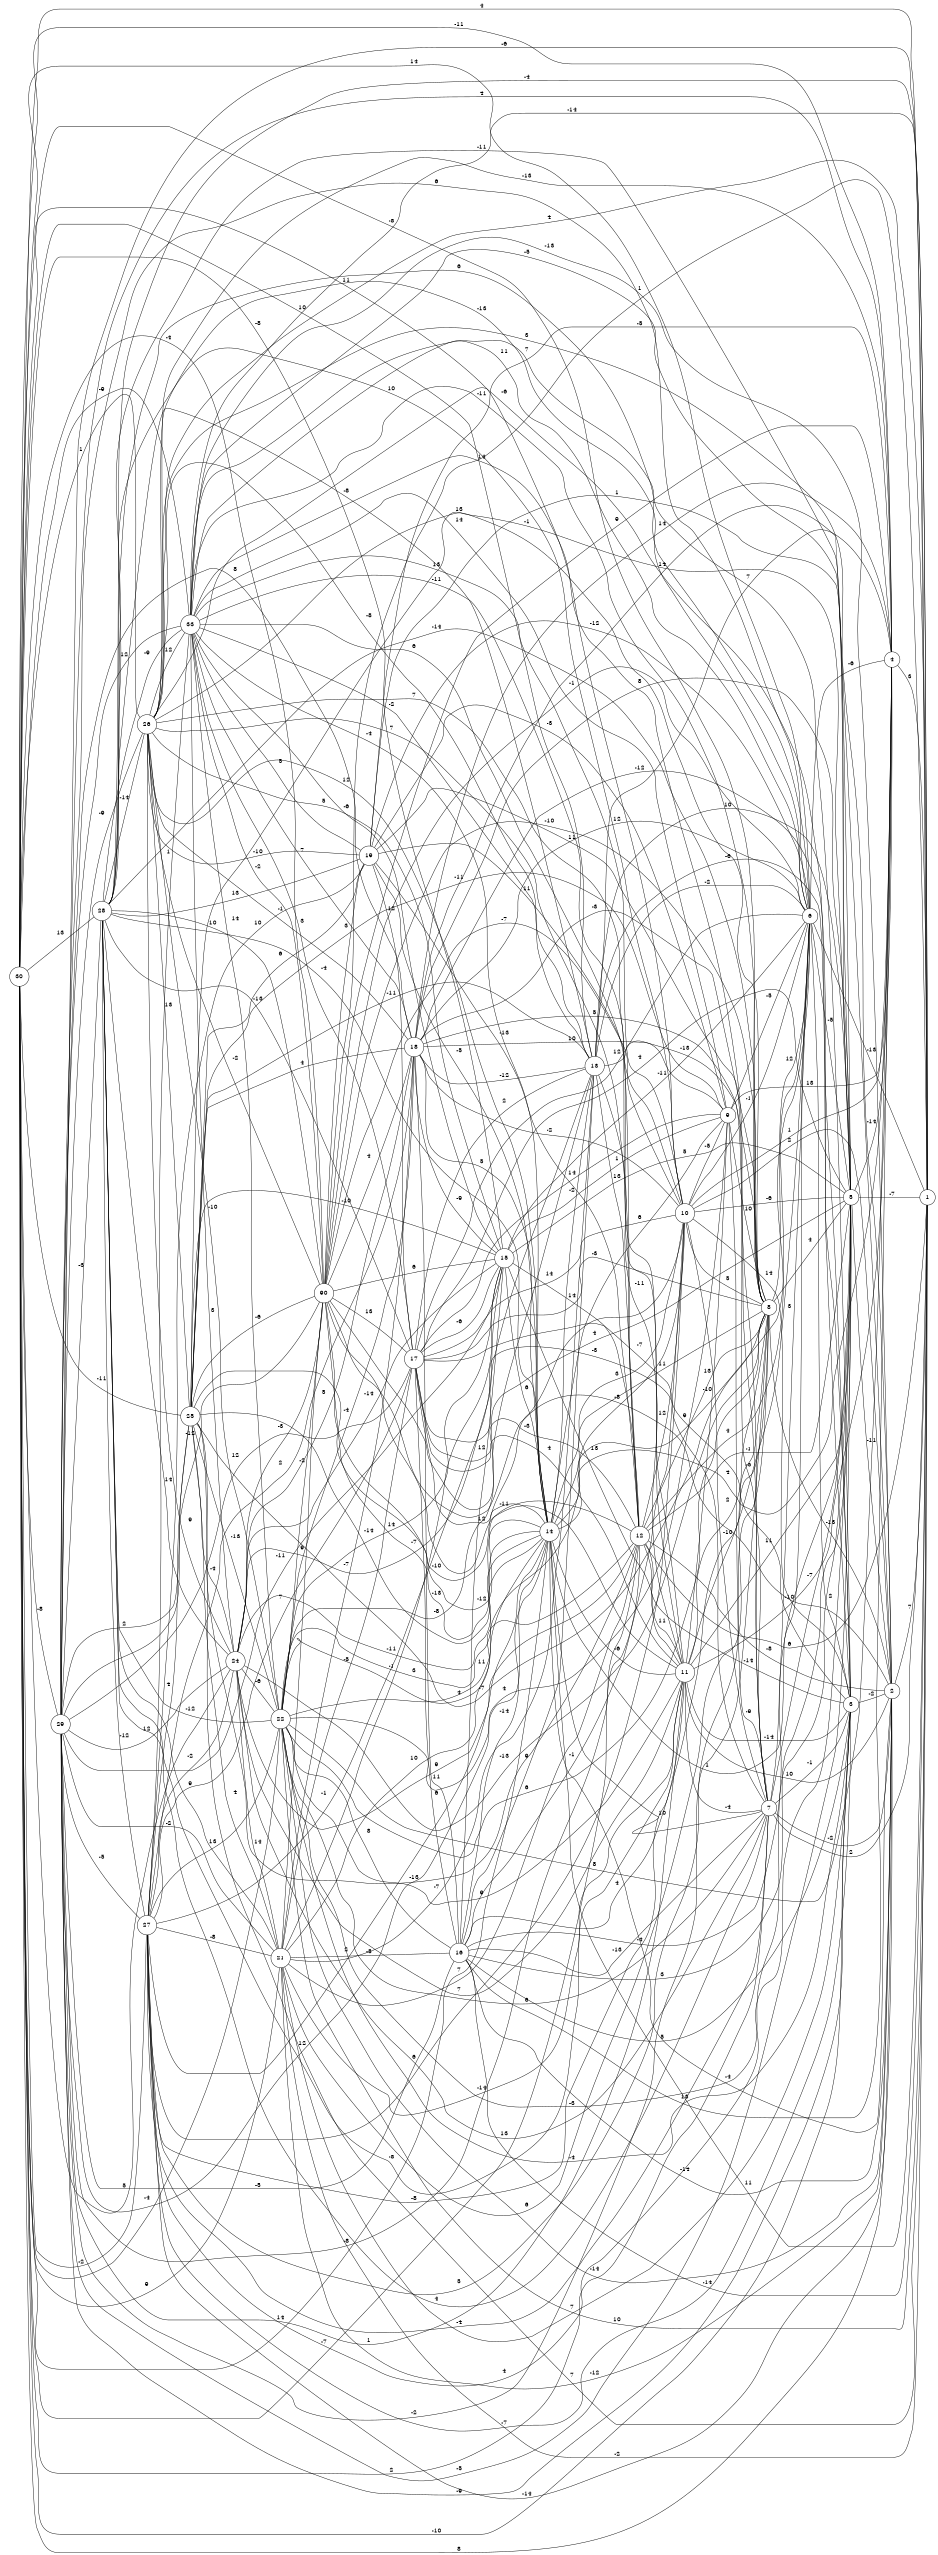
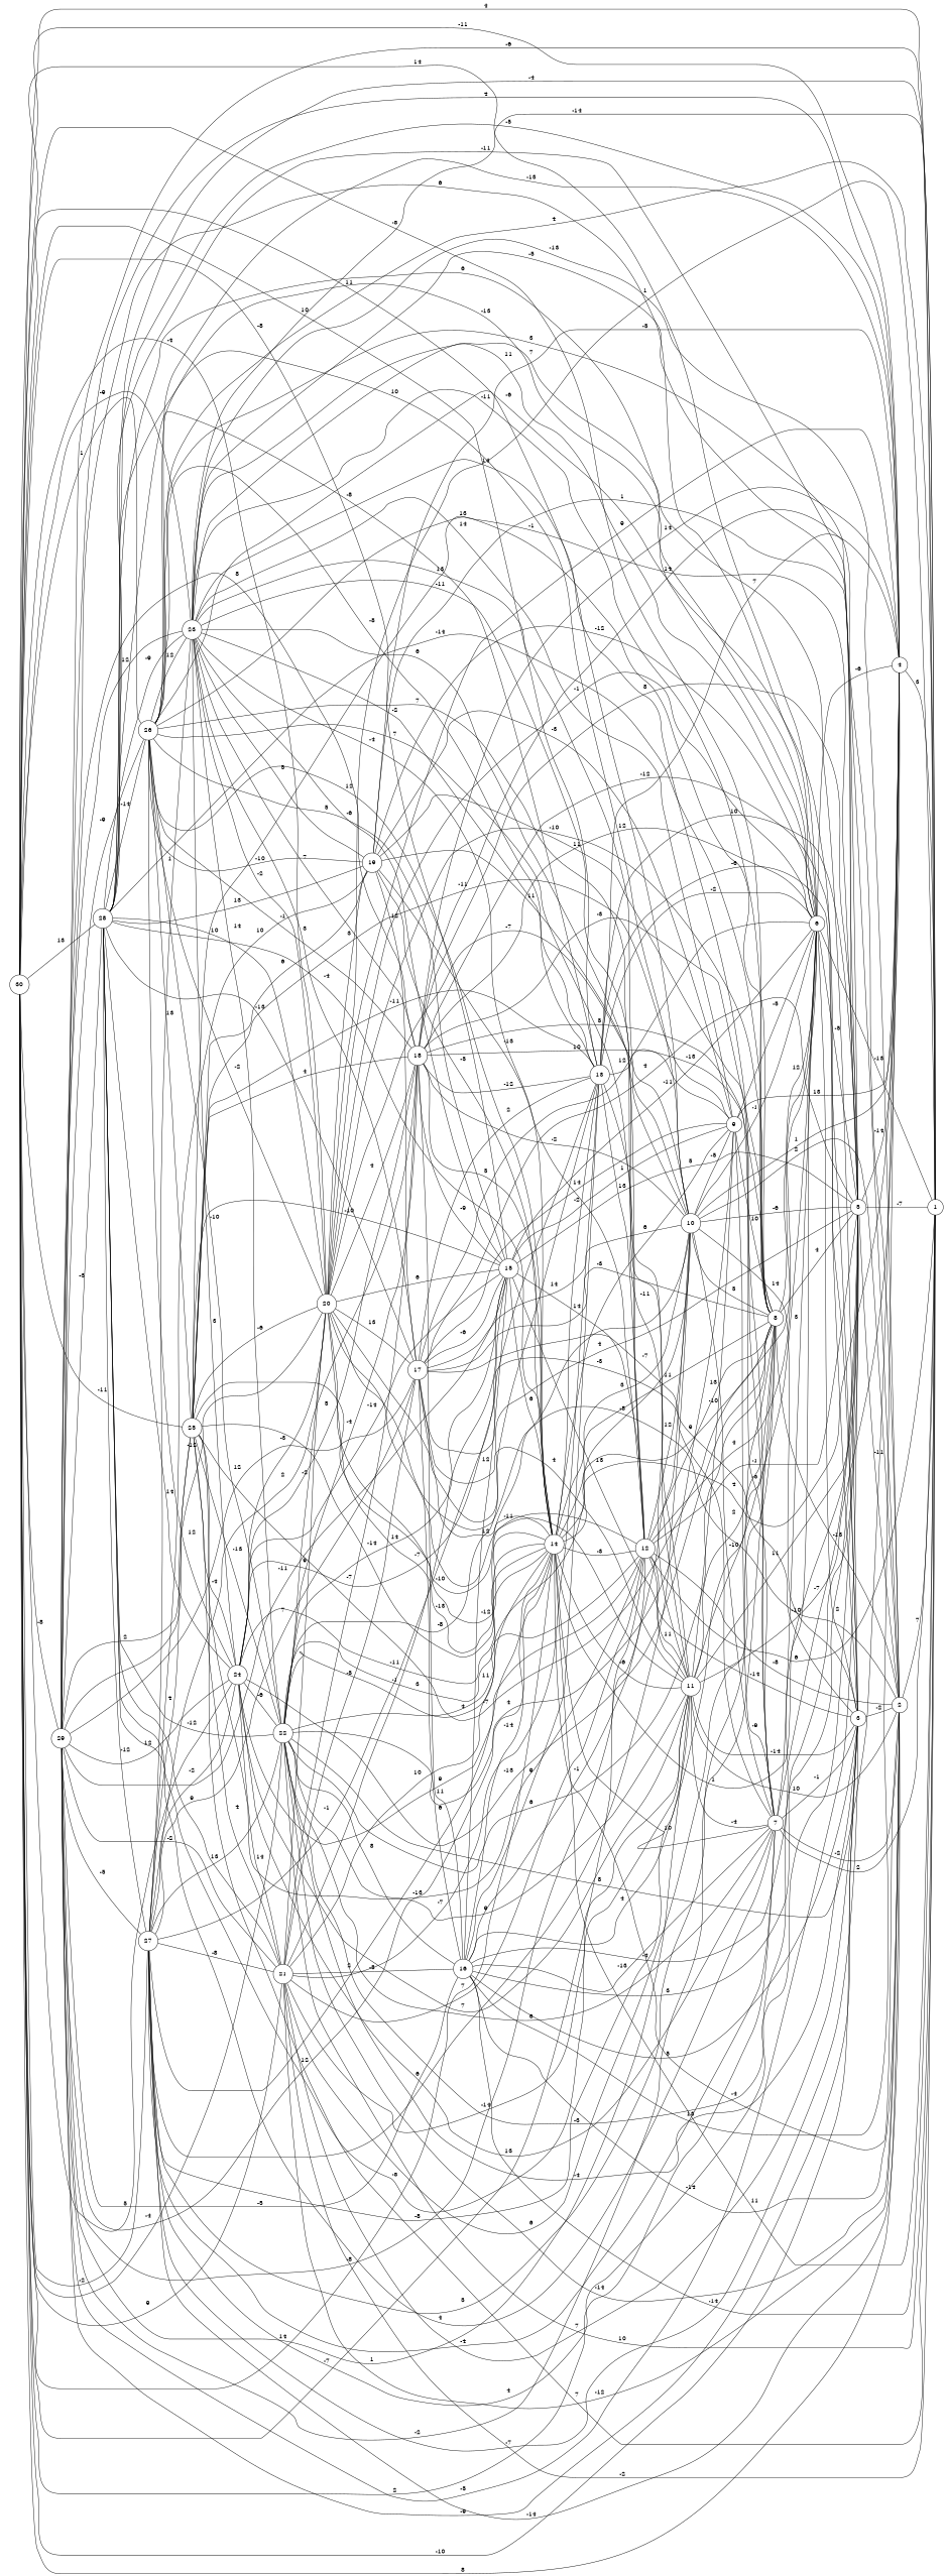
  graph {
    fontname="Helvetica,Arial,sans-serif"
    rankdir=LR
    node [shape=circle]
    30
    1
    2
    3
    4
    6
    7
    8
    10
    12
    13
    14
    15
-   20 [label=90]
+   20
    21
    22
-   23 [label=33]
+   23
    24
    25
    26
    27
    28
    29
    5
    9
    11
    17
    18
    19
    16
    30 -- 1 [label=4]
    30 -- 2 [label=8]
    30 -- 3 [label=-10]
    30 -- 4 [label=-11]
    30 -- 6 [label=14]
    30 -- 7 [label=2]
    30 -- 8 [label=-8]
    30 -- 10 [label=11]
    30 -- 12 [label=-7]
    30 -- 13 [label=10]
    30 -- 14 [label=14]
    30 -- 15 [label=-8]
    30 -- 20 [label=-4]
    30 -- 21 [label=9]
    30 -- 22 [label=-4]
    30 -- 23 [label=-9]
    30 -- 24 [label=5]
    30 -- 25 [label=-11]
    30 -- 26 [label=1]
    30 -- 27 [label=-2]
    30 -- 28 [label=13]
    30 -- 29 [label=-8]
    2 -- 1 [label=7]
    3 -- 2 [label=-2]
    4 -- 1 [label=3]
    6 -- 1 [label=-13]
    6 -- 3 [label=2]
    6 -- 4 [label=-6]
    6 -- 5 [label=-5]
    7 -- 1 [label=2]
    7 -- 2 [label=-2]
    7 -- 3 [label=-1]
    7 -- 6 [label=3]
    7 -- 5 [label=-7]
    8 -- 2 [label=-13]
    8 -- 6 [label=12]
    8 -- 5 [label=4]
    10 -- 2 [label=2]
    10 -- 3 [label=14]
    10 -- 4 [label=1]
    10 -- 6 [label=-1]
    10 -- 7 [label=-10]
    10 -- 8 [label=5]
    10 -- 5 [label=-6]
    10 -- 9 [label=-5]
    12 -- 1 [label=6]
    12 -- 2 [label=-8]
    12 -- 3 [label=-14]
    12 -- 6 [label=4]
    12 -- 8 [label=13]
    12 -- 10 [label=12]
    12 -- 5 [label=-1]
    12 -- 11 [label=11]
    13 -- 3 [label=-6]
    13 -- 4 [label=7]
    13 -- 6 [label=-2]
    13 -- 8 [label=-13]
    13 -- 12 [label=13]
    13 -- 5 [label=10]
    13 -- 11 [label=-11]
    14 -- 1 [label=11]
    14 -- 2 [label=-4]
    14 -- 4 [label=4]
    14 -- 6 [label=9]
    14 -- 7 [label=10]
    14 -- 8 [label=11]
    14 -- 10 [label=3]
    14 -- 13 [label=-2]
    14 -- 5 [label=1]
    14 -- 9 [label=6]
    14 -- 11 [label=-6]
    15 -- 6 [label=-11]
    15 -- 12 [label=14]
    15 -- 14 [label=6]
    15 -- 5 [label=5]
    15 -- 9 [label=1]
    15 -- 11 [label=13]
    20 -- 1 [label=1]
    20 -- 2 [label=-8]
    20 -- 4 [label=9]
    20 -- 6 [label=-1]
    20 -- 8 [label=-10]
    20 -- 10 [label=-7]
    20 -- 12 [label=-12]
    20 -- 14 [label=-13]
    20 -- 15 [label=6]
    20 -- 5 [label=4]
    20 -- 11 [label=-11]
    20 -- 17 [label=13]
    20 -- 18 [label=4]
    20 -- 19 [label=3]
    21 -- 1 [label=-2]
    21 -- 2 [label=-12]
    21 -- 3 [label=7]
    21 -- 8 [label=6]
    21 -- 12 [label=7]
    21 -- 13 [label=-7]
    21 -- 14 [label=10]
    21 -- 15 [label=-1]
    21 -- 20 [label=9]
    21 -- 11 [label=-14]
    21 -- 17 [label=-5]
    21 -- 18 [label=-7]
    21 -- 16 [label=-5]
    22 -- 1 [label=10]
    22 -- 2 [label=-14]
    22 -- 3 [label=-4]
    22 -- 4 [label=8]
    22 -- 7 [label=6]
    22 -- 8 [label=6]
    22 -- 10 [label=11]
    22 -- 12 [label=4]
    22 -- 13 [label=-8]
    22 -- 14 [label=3]
    22 -- 15 [label=14]
    22 -- 20 [label=-2]
    22 -- 5 [label=-3]
    22 -- 9 [label=4]
    22 -- 11 [label=9]
    22 -- 18 [label=-4]
    22 -- 16 [label=8]
    23 -- 1 [label=-14]
    23 -- 2 [label=-13]
    23 -- 3 [label=7]
    23 -- 6 [label=11]
    23 -- 7 [label=14]
    23 -- 8 [label=-11]
    23 -- 10 [label=13]
    23 -- 12 [label=6]
    23 -- 13 [label=-2]
    23 -- 14 [label=-4]
    23 -- 15 [label=-6]
    23 -- 20 [label=-2]
    23 -- 22 [label=14]
    23 -- 24 [label=3]
    23 -- 5 [label=-5]
    23 -- 9 [label=14]
    23 -- 11 [label=-11]
    23 -- 17 [label=3]
    23 -- 18 [label=7]
    23 -- 19 [label=5]
    24 -- 7 [label=13]
    24 -- 8 [label=-13]
    24 -- 12 [label=9]
    24 -- 13 [label=-7]
    24 -- 14 [label=-11]
    24 -- 15 [label=-14]
    24 -- 20 [label=-3]
    24 -- 21 [label=14]
    24 -- 22 [label=-6]
    24 -- 11 [label=7]
    24 -- 18 [label=5]
    25 -- 1 [label=7]
    25 -- 8 [label=-7]
    25 -- 10 [label=-10]
    25 -- 12 [label=-13]
    25 -- 13 [label=-11]
    25 -- 14 [label=-14]
    25 -- 15 [label=-10]
    25 -- 20 [label=-6]
    25 -- 21 [label=4]
    25 -- 22 [label=-13]
    25 -- 24 [label=-4]
    25 -- 5 [label=-1]
    25 -- 9 [label=-11]
    25 -- 18 [label=4]
    25 -- 19 [label=6]
    26 -- 1 [label=4]
    26 -- 2 [label=3]
    26 -- 3 [label=-6]
    26 -- 4 [label=-13]
    26 -- 6 [label=-13]
    26 -- 8 [label=13]
    26 -- 10 [label=7]
    26 -- 12 [label=7]
    26 -- 13 [label=-8]
    26 -- 14 [label=12]
    26 -- 15 [label=5]
    26 -- 20 [label=-2]
    26 -- 22 [label=-10]
    26 -- 23 [label=12]
-   26 -- 24 [label=9]
+   26 -- 24 [label=12]
    26 -- 25 [label=13]
    26 -- 18 [label=-1]
    26 -- 19 [label=-10]
    27 -- 2 [label=-14]
    27 -- 3 [label=-7]
    27 -- 7 [label=-4]
    27 -- 8 [label=5]
    27 -- 10 [label=6]
    27 -- 14 [label=2]
    27 -- 15 [label=-1]
    27 -- 21 [label=-8]
    27 -- 22 [label=13]
    27 -- 23 [label=1]
    27 -- 24 [label=-2]
    27 -- 25 [label=4]
    27 -- 5 [label=4]
    27 -- 11 [label=-8]
    27 -- 17 [label=7]
    27 -- 18 [label=2]
    27 -- 19 [label=10]
    28 -- 1 [label=-4]
+   28 -- 4 [label=-5]
    28 -- 6 [label=6]
    28 -- 7 [label=4]
    28 -- 8 [label=-14]
    28 -- 10 [label=10]
    28 -- 13 [label=-8]
    28 -- 14 [label=-4]
    28 -- 20 [label=10]
    28 -- 21 [label=9]
    28 -- 22 [label=-12]
    28 -- 23 [label=-9]
    28 -- 24 [label=14]
    28 -- 26 [label=-14]
    28 -- 27 [label=-12]
    28 -- 5 [label=-11]
    28 -- 11 [label=-8]
    28 -- 17 [label=-13]
    28 -- 19 [label=13]
    29 -- 1 [label=-6]
    29 -- 3 [label=-9]
    29 -- 4 [label=4]
    29 -- 6 [label=6]
    29 -- 8 [label=-2]
    29 -- 12 [label=-8]
    29 -- 14 [label=12]
    29 -- 15 [label=-11]
    29 -- 20 [label=-12]
    29 -- 21 [label=-2]
    29 -- 23 [label=12]
    29 -- 24 [label=12]
    29 -- 25 [label=2]
    29 -- 26 [label=-9]
    29 -- 27 [label=-5]
    29 -- 28 [label=-3]
    29 -- 5 [label=-5]
    29 -- 11 [label=1]
    29 -- 17 [label=12]
    29 -- 18 [label=8]
    29 -- 16 [label=-5]
    5 -- 1 [label=-7]
    5 -- 2 [label=-11]
    5 -- 4 [label=-14]
    9 -- 4 [label=13]
    9 -- 6 [label=-5]
    9 -- 7 [label=-9]
    9 -- 8 [label=10]
    11 -- 2 [label=10]
    11 -- 3 [label=-14]
    11 -- 4 [label=-10]
    11 -- 6 [label=-5]
    11 -- 7 [label=-4]
    11 -- 8 [label=2]
    11 -- 5 [label=11]
    11 -- 9 [label=-10]
    17 -- 3 [label=-7]
    17 -- 6 [label=12]
    17 -- 7 [label=-3]
    17 -- 8 [label=-3]
    17 -- 10 [label=14]
-   17 -- 12 [label=-3]
+   14 -- 12 [label=-3]
    17 -- 13 [label=2]
    17 -- 14 [label=12]
    17 -- 15 [label=-6]
    17 -- 5 [label=4]
    17 -- 9 [label=14]
    17 -- 11 [label=4]
    17 -- 16 [label=6]
    18 -- 2 [label=14]
    18 -- 3 [label=-12]
    18 -- 4 [label=14]
    18 -- 6 [label=12]
    18 -- 7 [label=5]
    18 -- 8 [label=-3]
    18 -- 10 [label=-2]
    18 -- 13 [label=-12]
    18 -- 14 [label=5]
    18 -- 15 [label=-9]
    18 -- 5 [label=8]
    18 -- 9 [label=10]
    18 -- 16 [label=11]
    19 -- 4 [label=-5]
    19 -- 6 [label=-12]
    19 -- 7 [label=11]
    19 -- 12 [label=-13]
    19 -- 14 [label=-5]
    19 -- 5 [label=1]
    19 -- 9 [label=-3]
    19 -- 11 [label=11]
    19 -- 17 [label=12]
    16 -- 1 [label=-14]
    16 -- 2 [label=-14]
    16 -- 3 [label=5]
    16 -- 4 [label=13]
    16 -- 6 [label=-4]
    16 -- 7 [label=-13]
    16 -- 8 [label=4]
    16 -- 10 [label=-1]
    16 -- 13 [label=9]
    16 -- 14 [label=-14]
    16 -- 15 [label=12]
    16 -- 5 [label=3]
  }
